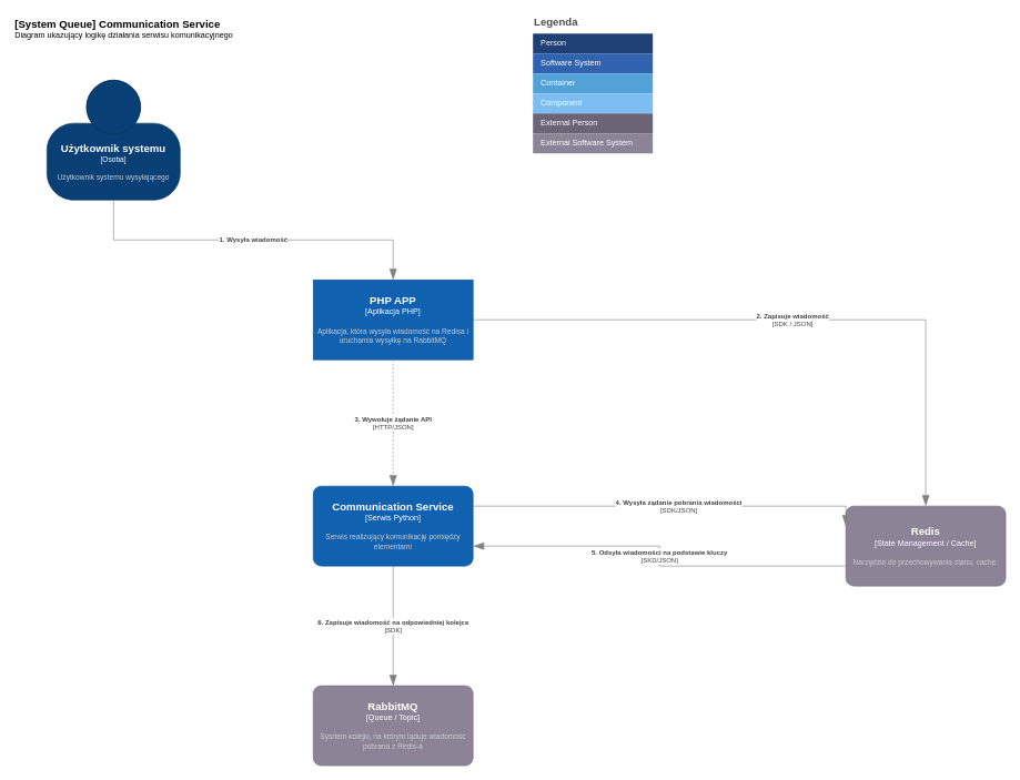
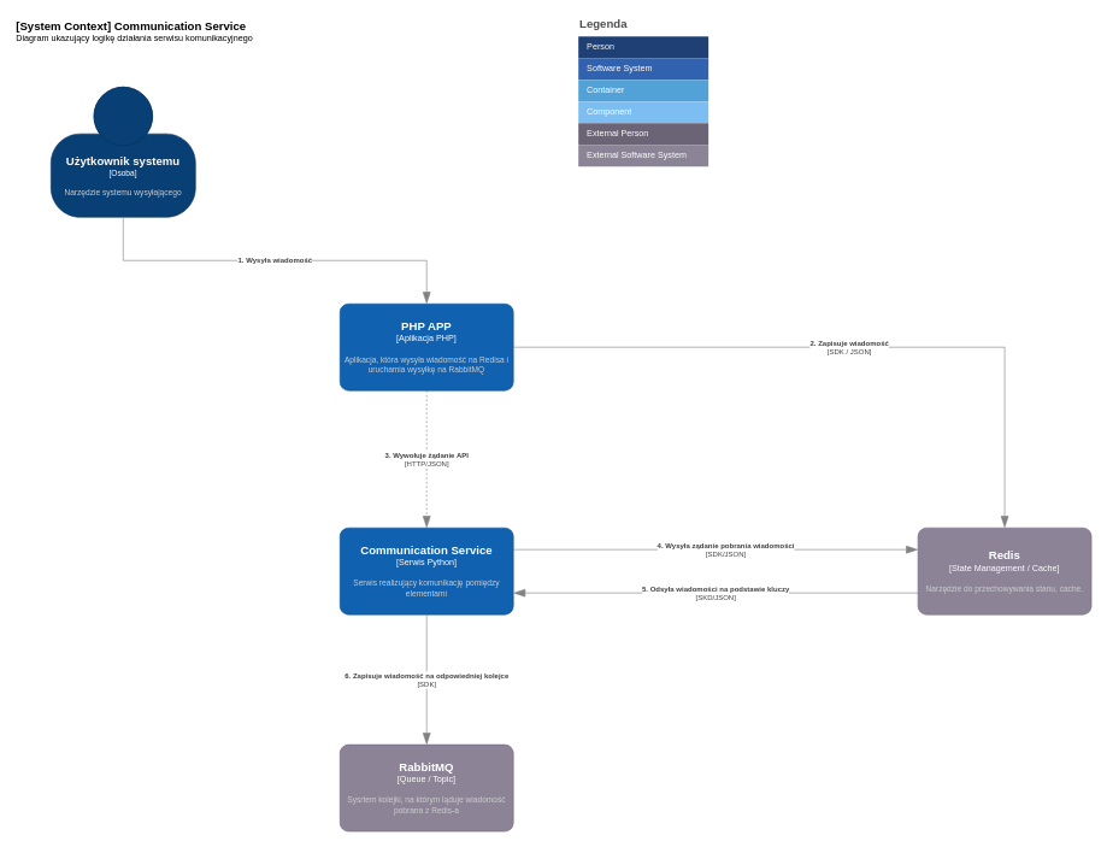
  <mxCell id="0" />
  <mxCell id="1" parent="0" />
- <mxCell id="2" value="&lt;font style=&quot;font-size: 16px&quot;&gt;&lt;b&gt;Użytkownik systemu&lt;/b&gt;&lt;/font&gt;&lt;div&gt;[Osoba]&lt;/div&gt;&lt;br&gt;&lt;div&gt;&lt;font style=&quot;font-size: 11px&quot;&gt;&lt;font color=&quot;#cccccc&quot;&gt;Użytkownik systemu wysyłającego&lt;/font&gt;&lt;/div&gt;" style="html=1;fontSize=11;dashed=0;whiteSpace=wrap;fillColor=#083F75;strokeColor=#06315C;fontColor=#ffffff;shape=mxgraph.c4.person2;align=center;metaEdit=1;points=[[0.5,0,0],[1,0.5,0],[1,0.75,0],[0.75,1,0],[0.5,1,0],[0.25,1,0],[0,0.75,0],[0,0.5,0]];resizable=0;" parent="1" vertex="1"><mxGeometry x="70" y="120" width="200" height="180" as="geometry" /></mxCell>
+ <mxCell id="2" value="&lt;font style=&quot;font-size: 16px&quot;&gt;&lt;b&gt;Użytkownik systemu&lt;/b&gt;&lt;/font&gt;&lt;div&gt;[Osoba]&lt;/div&gt;&lt;br&gt;&lt;div&gt;&lt;font style=&quot;font-size: 11px&quot;&gt;&lt;font color=&quot;#cccccc&quot;&gt;Narzędzie systemu wysyłającego&lt;/font&gt;&lt;/div&gt;" style="html=1;fontSize=11;dashed=0;whiteSpace=wrap;fillColor=#083F75;strokeColor=#06315C;fontColor=#ffffff;shape=mxgraph.c4.person2;align=center;metaEdit=1;points=[[0.5,0,0],[1,0.5,0],[1,0.75,0],[0.75,1,0],[0.5,1,0],[0.25,1,0],[0,0.75,0],[0,0.5,0]];resizable=0;" parent="1" vertex="1"><mxGeometry x="70" y="120" width="200" height="180" as="geometry" /></mxCell>
  <mxCell id="3" value="Legenda" style="align=left;fontSize=16;fontStyle=1;strokeColor=none;fillColor=none;fontColor=#4D4D4D;spacingTop=-8;resizable=0;" parent="1" vertex="1"><mxGeometry x="800" y="20" width="180" height="30" as="geometry" /></mxCell>
  <mxCell id="4" value="" style="shape=table;html=1;whiteSpace=wrap;startSize=0;container=1;collapsible=0;childLayout=tableLayout;fillColor=none;align=left;spacingLeft=10;strokeColor=none;rounded=1;arcSize=11;fontColor=#FFFFFF;resizable=0;points=[[0.25,0,0],[0.5,0,0],[0.75,0,0],[1,0.25,0],[1,0.5,0],[1,0.75,0],[0.75,1,0],[0.5,1,0],[0.25,1,0],[0,0.75,0],[0,0.5,0],[0,0.25,0]];" parent="1" vertex="1"><mxGeometry x="800" y="50" width="180" height="180" as="geometry" /></mxCell>
  <mxCell id="5" value="Person" style="shape=partialRectangle;html=1;whiteSpace=wrap;connectable=0;fillColor=#1E4074;top=0;left=0;bottom=0;right=0;overflow=hidden;pointerEvents=1;align=left;spacingLeft=10;strokeColor=none;fontColor=#FFFFFF;" parent="4" vertex="1"><mxGeometry width="180" height="30" as="geometry" /></mxCell>
  <mxCell id="6" value="Software System" style="shape=partialRectangle;html=1;whiteSpace=wrap;connectable=0;fillColor=#3162AF;top=0;left=0;bottom=0;right=0;overflow=hidden;pointerEvents=1;align=left;spacingLeft=10;fontColor=#FFFFFF;" parent="4" vertex="1"><mxGeometry y="30" width="180" height="30" as="geometry" /></mxCell>
  <mxCell id="7" value="Container" style="shape=partialRectangle;html=1;whiteSpace=wrap;connectable=0;fillColor=#52A2D8;top=0;left=0;bottom=0;right=0;overflow=hidden;pointerEvents=1;align=left;spacingLeft=10;fontColor=#FFFFFF;" parent="4" vertex="1"><mxGeometry y="60" width="180" height="30" as="geometry" /></mxCell>
  <mxCell id="8" value="Component" style="shape=partialRectangle;html=1;whiteSpace=wrap;connectable=0;fillColor=#7CBEF1;top=0;left=0;bottom=0;right=0;overflow=hidden;pointerEvents=1;align=left;spacingLeft=10;fontColor=#FFFFFF;" parent="4" vertex="1"><mxGeometry y="90" width="180" height="30" as="geometry" /></mxCell>
  <mxCell id="9" value="External Person" style="shape=partialRectangle;html=1;whiteSpace=wrap;connectable=0;fillColor=#6B6477;top=0;left=0;bottom=0;right=0;overflow=hidden;pointerEvents=1;align=left;spacingLeft=10;fontColor=#FFFFFF;" parent="4" vertex="1"><mxGeometry y="120" width="180" height="30" as="geometry" /></mxCell>
  <mxCell id="10" value="External Software System" style="shape=partialRectangle;html=1;whiteSpace=wrap;connectable=0;fillColor=#8B8496;top=0;left=0;bottom=0;right=0;overflow=hidden;pointerEvents=1;align=left;spacingLeft=10;fontColor=#FFFFFF;" parent="4" vertex="1"><mxGeometry y="150" width="180" height="30" as="geometry" /></mxCell>
- <mxCell id="11" value="&lt;font style=&quot;font-size: 16px&quot;&gt;&lt;b&gt;&lt;div style=&quot;text-align: left&quot;&gt;[System Queue] Communication Service&lt;/div&gt;&lt;/b&gt;&lt;/font&gt;&lt;div style=&quot;text-align: left&quot;&gt;Diagram ukazujący logikę działania serwisu komunikacyjnego&lt;/div&gt;" style="text;html=1;strokeColor=none;fillColor=none;align=left;verticalAlign=top;whiteSpace=wrap;rounded=0;metaEdit=1;allowArrows=0;resizable=1;rotatable=0;connectable=0;recursiveResize=0;expand=0;pointerEvents=0;points=[[0.25,0,0],[0.5,0,0],[0.75,0,0],[1,0.25,0],[1,0.5,0],[1,0.75,0],[0.75,1,0],[0.5,1,0],[0.25,1,0],[0,0.75,0],[0,0.5,0],[0,0.25,0]];" parent="1" vertex="1"><mxGeometry x="20" y="20" width="330" height="40" as="geometry" /></mxCell>
- <mxCell id="12" value="&lt;font style=&quot;font-size: 16px&quot;&gt;&lt;b&gt;PHP APP&lt;/b&gt;&lt;/font&gt;&lt;div&gt;[Aplikacja PHP]&lt;/div&gt;&lt;br&gt;&lt;div&gt;&lt;font style=&quot;font-size: 11px&quot;&gt;&lt;font color=&quot;#cccccc&quot;&gt;Aplikacja, która wysyła wiadomość na Redisa i uruchamia wysyłkę na RabbitMQ&lt;/font&gt;&lt;/div&gt;" style="whiteSpace=wrap;html=1;labelBackgroundColor=none;fillColor=#1061B0;fontColor=#ffffff;align=center;arcSize=10;strokeColor=#0D5091;metaEdit=1;resizable=0;points=[[0.25,0,0],[0.5,0,0],[0.75,0,0],[1,0.25,0],[1,0.5,0],[1,0.75,0],[0.75,1,0],[0.5,1,0],[0.25,1,0],[0,0.75,0],[0,0.5,0],[0,0.25,0]];rounded=0;" parent="1" vertex="1"><mxGeometry x="470" y="420" width="240" height="120" as="geometry" /></mxCell>
+ <mxCell id="11" value="&lt;font style=&quot;font-size: 16px&quot;&gt;&lt;b&gt;&lt;div style=&quot;text-align: left&quot;&gt;[System Context] Communication Service&lt;/div&gt;&lt;/b&gt;&lt;/font&gt;&lt;div style=&quot;text-align: left&quot;&gt;Diagram ukazujący logikę działania serwisu komunikacyjnego&lt;/div&gt;" style="text;html=1;strokeColor=none;fillColor=none;align=left;verticalAlign=top;whiteSpace=wrap;rounded=0;metaEdit=1;allowArrows=0;resizable=1;rotatable=0;connectable=0;recursiveResize=0;expand=0;pointerEvents=0;points=[[0.25,0,0],[0.5,0,0],[0.75,0,0],[1,0.25,0],[1,0.5,0],[1,0.75,0],[0.75,1,0],[0.5,1,0],[0.25,1,0],[0,0.75,0],[0,0.5,0],[0,0.25,0]];" parent="1" vertex="1"><mxGeometry x="20" y="20" width="330" height="40" as="geometry" /></mxCell>
+ <mxCell id="12" value="&lt;font style=&quot;font-size: 16px&quot;&gt;&lt;b&gt;PHP APP&lt;/b&gt;&lt;/font&gt;&lt;div&gt;[Aplikacja PHP]&lt;/div&gt;&lt;br&gt;&lt;div&gt;&lt;font style=&quot;font-size: 11px&quot;&gt;&lt;font color=&quot;#cccccc&quot;&gt;Aplikacja, która wysyła wiadomość na Redisa i uruchamia wysyłkę na RabbitMQ&lt;/font&gt;&lt;/div&gt;" style="rounded=1;whiteSpace=wrap;html=1;labelBackgroundColor=none;fillColor=#1061B0;fontColor=#ffffff;align=center;arcSize=10;strokeColor=#0D5091;metaEdit=1;resizable=0;points=[[0.25,0,0],[0.5,0,0],[0.75,0,0],[1,0.25,0],[1,0.5,0],[1,0.75,0],[0.75,1,0],[0.5,1,0],[0.25,1,0],[0,0.75,0],[0,0.5,0],[0,0.25,0]];" parent="1" vertex="1"><mxGeometry x="470" y="420" width="240" height="120" as="geometry" /></mxCell>
  <mxCell id="13" value="&lt;div style=&quot;text-align: left&quot;&gt;&lt;div style=&quot;text-align: center&quot;&gt;&lt;b&gt;1. Wysyła wiadomość&lt;/b&gt;&lt;/div&gt;" style="endArrow=blockThin;html=1;fontSize=10;fontColor=#404040;strokeWidth=1;endFill=1;strokeColor=#828282;elbow=vertical;metaEdit=1;endSize=14;startSize=14;jumpStyle=arc;jumpSize=16;rounded=0;edgeStyle=orthogonalEdgeStyle;exitX=0.5;exitY=1;exitDx=0;exitDy=0;exitPerimeter=0;entryX=0.5;entryY=0;entryDx=0;entryDy=0;entryPerimeter=0;" parent="1" source="2" target="12" edge="1"><mxGeometry width="240" relative="1" as="geometry"><mxPoint x="760" y="420" as="sourcePoint" /><mxPoint x="1000" y="420" as="targetPoint" /></mxGeometry></mxCell>
- <mxCell id="14" value="&lt;font style=&quot;font-size: 16px&quot;&gt;&lt;b&gt;Redis&lt;/b&gt;&lt;/font&gt;&lt;div&gt;[State Management / Cache]&lt;/div&gt;&lt;br&gt;&lt;div&gt;&lt;font style=&quot;font-size: 11px&quot;&gt;&lt;font color=&quot;#cccccc&quot;&gt;Narzędzie do przechowywania stanu, cache.&lt;/font&gt;&lt;/div&gt;" style="rounded=1;whiteSpace=wrap;html=1;labelBackgroundColor=none;fillColor=#8C8496;fontColor=#ffffff;align=center;arcSize=10;strokeColor=#736782;metaEdit=1;resizable=0;points=[[0.25,0,0],[0.5,0,0],[0.75,0,0],[1,0.25,0],[1,0.5,0],[1,0.75,0],[0.75,1,0],[0.5,1,0],[0.25,1,0],[0,0.75,0],[0,0.5,0],[0,0.25,0]];" parent="1" vertex="1"><mxGeometry x="1270" y="760" width="240" height="120" as="geometry" /></mxCell>
+ <mxCell id="14" value="&lt;font style=&quot;font-size: 16px&quot;&gt;&lt;b&gt;Redis&lt;/b&gt;&lt;/font&gt;&lt;div&gt;[State Management / Cache]&lt;/div&gt;&lt;br&gt;&lt;div&gt;&lt;font style=&quot;font-size: 11px&quot;&gt;&lt;font color=&quot;#cccccc&quot;&gt;Narzędzie do przechowywania stanu, cache.&lt;/font&gt;&lt;/div&gt;" style="rounded=1;whiteSpace=wrap;html=1;labelBackgroundColor=none;fillColor=#8C8496;fontColor=#ffffff;align=center;arcSize=10;strokeColor=#736782;metaEdit=1;resizable=0;points=[[0.25,0,0],[0.5,0,0],[0.75,0,0],[1,0.25,0],[1,0.5,0],[1,0.75,0],[0.75,1,0],[0.5,1,0],[0.25,1,0],[0,0.75,0],[0,0.5,0],[0,0.25,0]];" parent="1" vertex="1"><mxGeometry x="1270" y="730" width="240" height="120" as="geometry" /></mxCell>
  <mxCell id="15" value="&lt;div style=&quot;text-align: left&quot;&gt;&lt;div style=&quot;text-align: center&quot;&gt;&lt;b&gt;2. Zapisuje wiadomość&lt;/b&gt;&lt;/div&gt;&lt;div style=&quot;text-align: center&quot;&gt;[SDK / JSON]&lt;/div&gt;&lt;/div&gt;" style="endArrow=blockThin;html=1;fontSize=10;fontColor=#404040;strokeWidth=1;endFill=1;strokeColor=#828282;elbow=vertical;metaEdit=1;endSize=14;startSize=14;jumpStyle=arc;jumpSize=16;rounded=0;edgeStyle=orthogonalEdgeStyle;exitX=1;exitY=0.5;exitDx=0;exitDy=0;exitPerimeter=0;" parent="1" source="12" target="14" edge="1"><mxGeometry width="240" relative="1" as="geometry"><mxPoint x="1030" y="420" as="sourcePoint" /><mxPoint x="1270" y="420" as="targetPoint" /></mxGeometry></mxCell>
  <mxCell id="16" value="&lt;font style=&quot;font-size: 16px&quot;&gt;&lt;b&gt;Communication Service&lt;/b&gt;&lt;/font&gt;&lt;div&gt;[Serwis Python]&lt;/div&gt;&lt;br&gt;&lt;div&gt;&lt;font style=&quot;font-size: 11px&quot;&gt;&lt;font color=&quot;#cccccc&quot;&gt;Serwis realizujący komunikację pomiędzy elementami&lt;/font&gt;&lt;/div&gt;" style="rounded=1;whiteSpace=wrap;html=1;labelBackgroundColor=none;fillColor=#1061B0;fontColor=#ffffff;align=center;arcSize=10;strokeColor=#0D5091;metaEdit=1;resizable=0;points=[[0.25,0,0],[0.5,0,0],[0.75,0,0],[1,0.25,0],[1,0.5,0],[1,0.75,0],[0.75,1,0],[0.5,1,0],[0.25,1,0],[0,0.75,0],[0,0.5,0],[0,0.25,0]];" parent="1" vertex="1"><mxGeometry x="470" y="730" width="240" height="120" as="geometry" /></mxCell>
  <mxCell id="17" value="&lt;div style=&quot;text-align: left&quot;&gt;&lt;div style=&quot;text-align: center&quot;&gt;&lt;b&gt;3. Wywołuje żądanie API&lt;/b&gt;&lt;/div&gt;&lt;div style=&quot;text-align: center&quot;&gt;[HTTP/JSON]&lt;/div&gt;&lt;/div&gt;" style="endArrow=blockThin;html=1;fontSize=10;fontColor=#404040;strokeWidth=1;endFill=1;strokeColor=#828282;elbow=vertical;metaEdit=1;endSize=14;startSize=14;jumpStyle=arc;jumpSize=16;rounded=0;edgeStyle=orthogonalEdgeStyle;exitX=0.5;exitY=1;exitDx=0;exitDy=0;exitPerimeter=0;entryX=0.5;entryY=0;entryDx=0;entryDy=0;entryPerimeter=0;dashed=1;" parent="1" source="12" target="16" edge="1"><mxGeometry width="240" relative="1" as="geometry"><mxPoint x="1030" y="660" as="sourcePoint" /><mxPoint x="1270" y="660" as="targetPoint" /></mxGeometry></mxCell>
  <mxCell id="18" value="&lt;div style=&quot;text-align: left&quot;&gt;&lt;div style=&quot;text-align: center&quot;&gt;&lt;b&gt;4. Wysyła ządanie pobrania wiadomości&lt;/b&gt;&lt;/div&gt;&lt;div style=&quot;text-align: center&quot;&gt;[SDK/JSON]&lt;/div&gt;&lt;/div&gt;" style="endArrow=blockThin;html=1;fontSize=10;fontColor=#404040;strokeWidth=1;endFill=1;strokeColor=#828282;elbow=vertical;metaEdit=1;endSize=14;startSize=14;jumpStyle=arc;jumpSize=16;rounded=0;edgeStyle=orthogonalEdgeStyle;exitX=1;exitY=0.25;exitDx=0;exitDy=0;exitPerimeter=0;entryX=0;entryY=0.25;entryDx=0;entryDy=0;entryPerimeter=0;" parent="1" source="16" target="14" edge="1"><mxGeometry x="0.049" width="240" relative="1" as="geometry"><mxPoint x="1030" y="660" as="sourcePoint" /><mxPoint x="1270" y="660" as="targetPoint" /><Array as="points"><mxPoint x="1190" y="760" /><mxPoint x="1190" y="760" /></Array><mxPoint as="offset" /></mxGeometry></mxCell>
  <mxCell id="19" value="&lt;div style=&quot;text-align: left&quot;&gt;&lt;div style=&quot;text-align: center&quot;&gt;&lt;b&gt;5. Odsyła wiadomości na podstawie kluczy&lt;/b&gt;&lt;/div&gt;&lt;div style=&quot;text-align: center&quot;&gt;[SKD/JSON]&lt;/div&gt;&lt;/div&gt;" style="endArrow=blockThin;html=1;fontSize=10;fontColor=#404040;strokeWidth=1;endFill=1;strokeColor=#828282;elbow=vertical;metaEdit=1;endSize=14;startSize=14;jumpStyle=arc;jumpSize=16;rounded=0;edgeStyle=orthogonalEdgeStyle;exitX=0;exitY=0.75;exitDx=0;exitDy=0;exitPerimeter=0;entryX=1;entryY=0.75;entryDx=0;entryDy=0;entryPerimeter=0;" parent="1" source="14" target="16" edge="1"><mxGeometry width="240" relative="1" as="geometry"><mxPoint x="1030" y="660" as="sourcePoint" /><mxPoint x="1270" y="660" as="targetPoint" /></mxGeometry></mxCell>
  <mxCell id="20" value="&lt;font style=&quot;font-size: 16px&quot;&gt;&lt;b&gt;RabbitMQ&lt;/b&gt;&lt;/font&gt;&lt;div&gt;[Queue / Topic]&lt;/div&gt;&lt;br&gt;&lt;div&gt;&lt;font style=&quot;font-size: 11px&quot;&gt;&lt;font color=&quot;#cccccc&quot;&gt;Sysrtem kolejki, na którym ląduje wiadomość pobrana z Redis-a&lt;/font&gt;&lt;/div&gt;" style="rounded=1;whiteSpace=wrap;html=1;labelBackgroundColor=none;fillColor=#8C8496;fontColor=#ffffff;align=center;arcSize=10;strokeColor=#736782;metaEdit=1;resizable=0;points=[[0.25,0,0],[0.5,0,0],[0.75,0,0],[1,0.25,0],[1,0.5,0],[1,0.75,0],[0.75,1,0],[0.5,1,0],[0.25,1,0],[0,0.75,0],[0,0.5,0],[0,0.25,0]];" parent="1" vertex="1"><mxGeometry x="470" y="1030" width="240" height="120" as="geometry" /></mxCell>
  <mxCell id="21" value="&lt;div style=&quot;text-align: left&quot;&gt;&lt;div style=&quot;text-align: center&quot;&gt;&lt;b&gt;6. Zapisuje wiadomość na odpowiedniej kolejce&lt;/b&gt;&lt;/div&gt;&lt;div style=&quot;text-align: center&quot;&gt;[SDK]&lt;/div&gt;&lt;/div&gt;" style="endArrow=blockThin;html=1;fontSize=10;fontColor=#404040;strokeWidth=1;endFill=1;strokeColor=#828282;elbow=vertical;metaEdit=1;endSize=14;startSize=14;jumpStyle=arc;jumpSize=16;rounded=0;edgeStyle=orthogonalEdgeStyle;exitX=0.5;exitY=1;exitDx=0;exitDy=0;exitPerimeter=0;entryX=0.5;entryY=0;entryDx=0;entryDy=0;entryPerimeter=0;" parent="1" source="16" target="20" edge="1"><mxGeometry width="240" relative="1" as="geometry"><mxPoint x="560" y="830" as="sourcePoint" /><mxPoint x="800" y="830" as="targetPoint" /></mxGeometry></mxCell>
